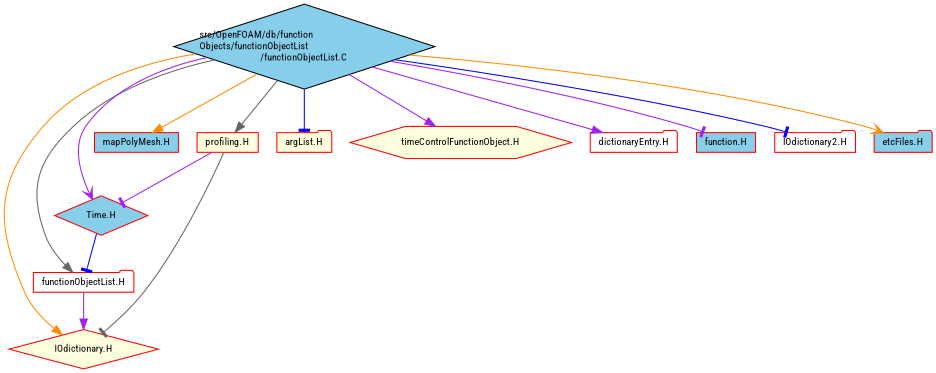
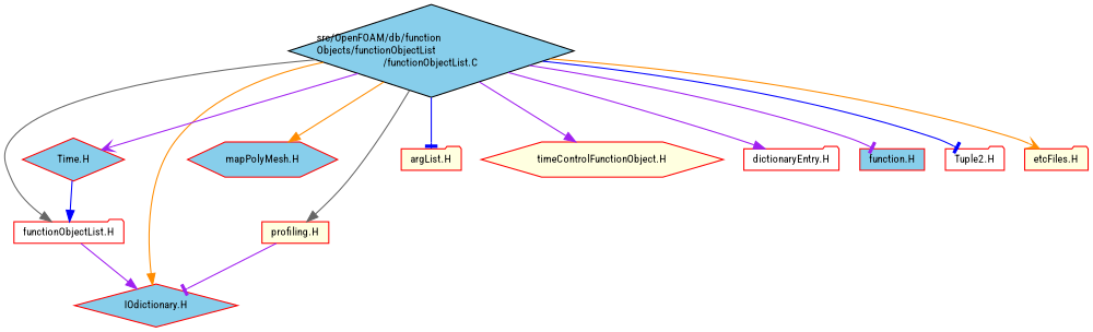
  digraph {
    fontname="Roboto Condensed"
    node [color=red fillcolor=skyblue fontname="Roboto Condensed" fontsize=10 shape=folder style=filled]
    edge [arrowhead=normal color=purple fontname="Roboto Condensed" fontsize=10 labelfontname=Helvetica labelfontsize=10 style=solid]
    n1 [color=black fontcolor=black height=0.2 label="src/OpenFOAM/db/function\lObjects/functionObjectList\l/functionObjectList.C" shape=diamond width=0.4]
    n2 [fillcolor=white height=0.2 label="functionObjectList.H" width=0.4]
-   n3 [fillcolor=lightyellow height=0.2 label="IOdictionary.H" shape=diamond width=0.4]
+   n3 [height=0.2 label="IOdictionary.H" shape=diamond width=0.4]
    n4 [height=0.2 label="Time.H" shape=diamond width=0.4]
-   n5 [height=0.2 label="mapPolyMesh.H" shape=box width=0.4]
+   n5 [height=0.2 label="mapPolyMesh.H" shape=hexagon width=0.4]
    n6 [fillcolor=lightyellow height=0.2 label="profiling.H" shape=box width=0.4]
    n7 [fillcolor=lightyellow height=0.2 label="argList.H" width=0.4]
    n8 [fillcolor=lightyellow height=0.2 label="timeControlFunctionObject.H" shape=hexagon width=0.4]
    n9 [fillcolor=white height=0.2 label="dictionaryEntry.H" width=0.4]
    n10 [height=0.2 label="function.H" shape=box width=0.4]
-   n11 [fillcolor=white height=0.2 label="IOdictionary2.H" width=0.4]
-   n12 [height=0.2 label="etcFiles.H" width=0.4]
+   n11 [fillcolor=white height=0.2 label="Tuple2.H" width=0.4]
+   n12 [fillcolor=lightyellow height=0.2 label="etcFiles.H" width=0.4]
    n1 -> n2 [color=gray40]
    n1 -> n3 [color=darkorange]
    n1 -> n4 [arrowhead=vee]
    n1 -> n5 [color=darkorange]
    n1 -> n6 [color=gray40]
    n1 -> n7 [arrowhead=tee color=blue]
    n1 -> n8
    n1 -> n9
    n1 -> n10 [arrowhead=tee]
    n1 -> n11 [arrowhead=tee color=blue]
    n1 -> n12 [arrowhead=vee color=darkorange]
    n2 -> n3
-   n4 -> n2 [arrowhead=tee color=blue]
-   n6 -> n3 [arrowhead=tee color=gray40]
-   n6 -> n4 [arrowhead=tee]
+   n4 -> n2 [color=blue]
+   n6 -> n3 [arrowhead=tee]
  }
